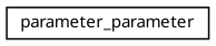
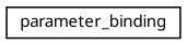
  digraph {
    rankdir=LR
    fontname="Noto Sans"
-   n1 [color=black fillcolor=white fontname="Noto Sans" fontsize=10 height=0.2 label=parameter_parameter shape=record style=filled width=0.4]
+   n1 [color=black fillcolor=white fontname="Noto Sans" fontsize=10 height=0.2 label=parameter_binding shape=record style=filled width=0.4]
  }
